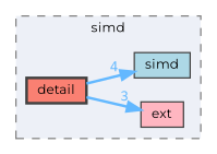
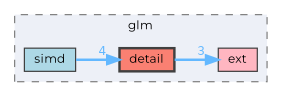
  digraph {
    compound=true
    fontname=Montserrat
    rankdir=LR
    node [color=grey25 fontname=Montserrat fontsize=10 shape=box style=filled]
    edge [color=steelblue1 fontcolor=steelblue1 fontname=Montserrat fontsize=10 labeldistance=1.5 labelfontname=Helvetica labelfontsize=10 style=bold]
    n1 [fillcolor=lightpink height=0.2 label=ext width=0.4]
    n2 [fillcolor=lightblue height=0.2 label=simd width=0.4]
    n3 [fillcolor=salmon height=0.2 label=detail style="filled,bold" width=0.4]
    subgraph cluster_1 {
      bgcolor="#edf0f7"
      fontsize=10
-     label=simd
+     label=glm
      pencolor=grey50
      style="filled,dashed"
      n1
      n2
      n3
    }
    n3 -> n1 [headlabel=3]
-   n3 -> n2 [headlabel=4]
+   n2 -> n3 [headlabel=4]
  }
